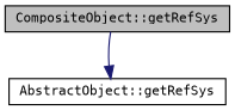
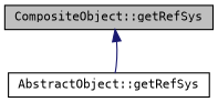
  digraph {
    rankdir=TB
    fontname="DejaVu Sans Mono"
    node [color=black fontname="DejaVu Sans Mono" fontsize=10 shape=record style=filled]
    n1 [fillcolor=grey75 fontcolor=black height=0.2 label="CompositeObject::getRefSys" width=0.4]
    n2 [fillcolor=white height=0.2 label="AbstractObject::getRefSys" width=0.4]
-   n1 -> n2 [color=midnightblue fontname="DejaVu Sans Mono" fontsize=10 labelfontname=Helvetica labelfontsize=10 style=solid]
+   n2 -> n1 [color=midnightblue fontname="DejaVu Sans Mono" fontsize=10 labelfontname=Helvetica labelfontsize=10 style=solid]
  }
